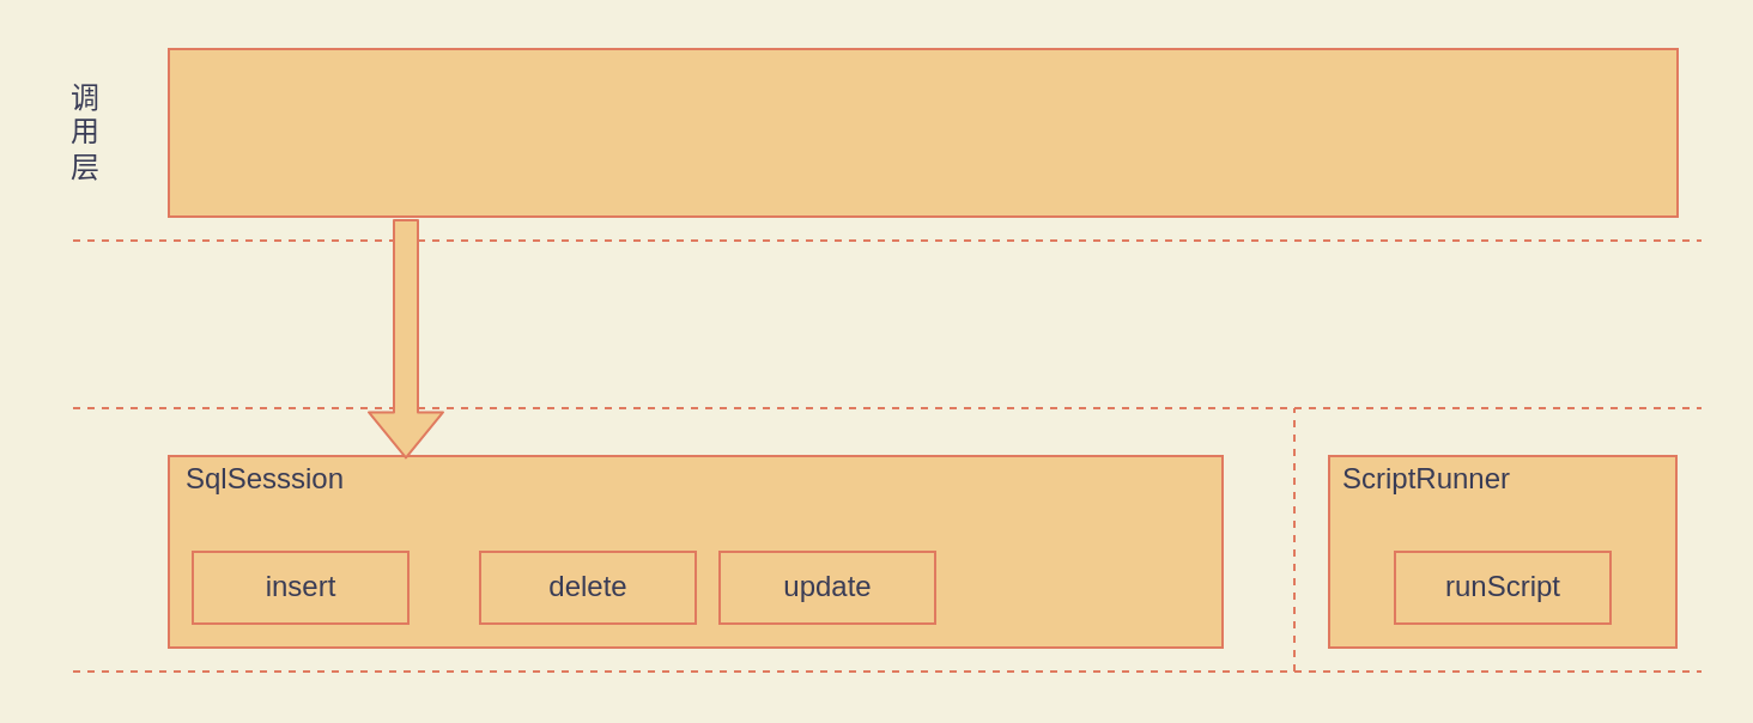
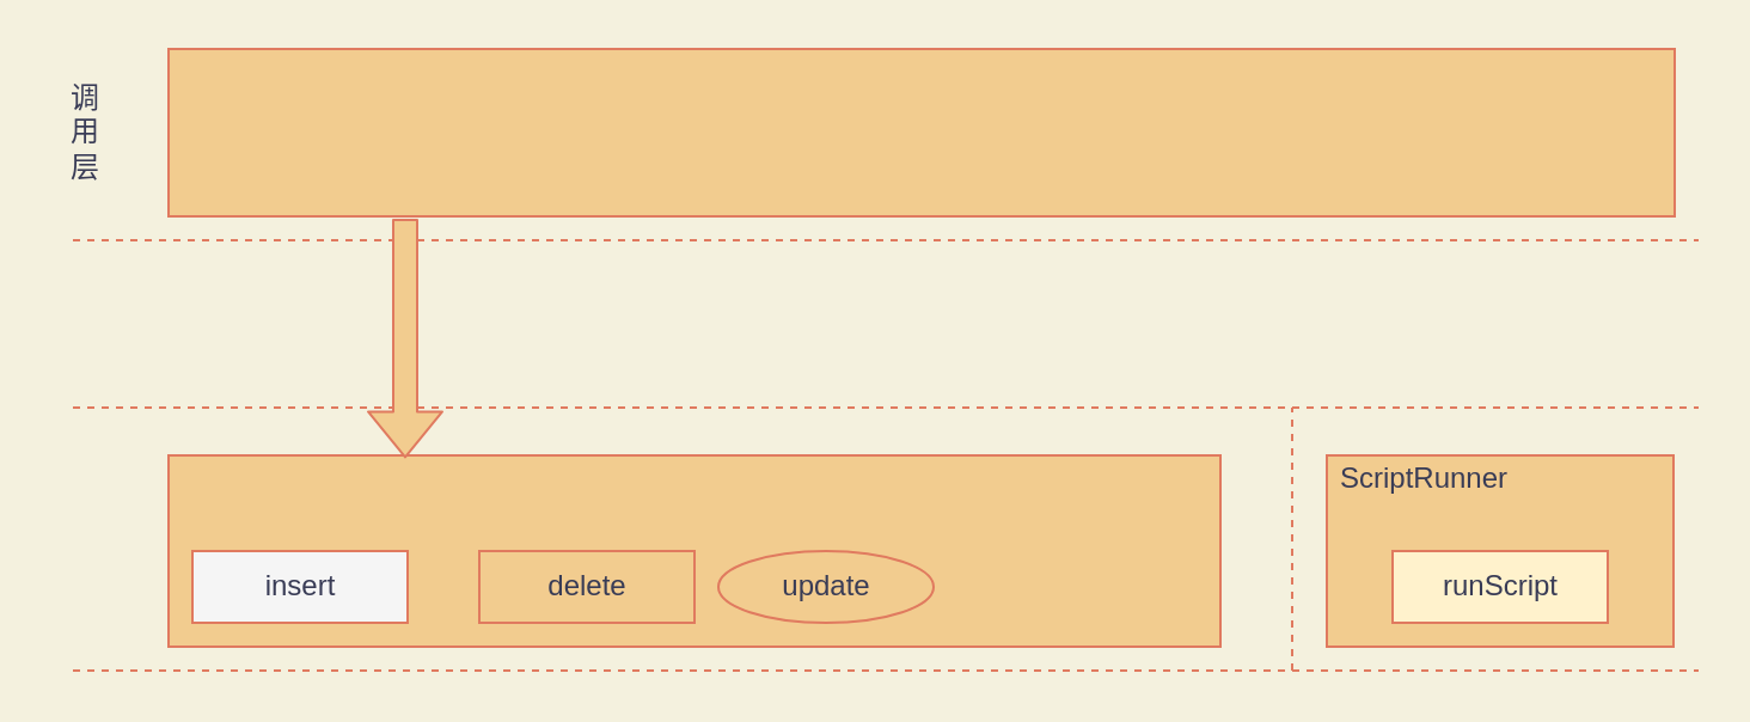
  <mxCell id="0" />
  <mxCell id="1" parent="0" />
  <mxCell id="2" value="" style="rounded=0;whiteSpace=wrap;html=1;strokeColor=#E07A5F;fillColor=#F2CC8F;fontColor=#393C56;" parent="1" vertex="1"><mxGeometry x="554.5" y="190" width="145" height="80" as="geometry" /></mxCell>
  <mxCell id="3" value="" style="rounded=0;whiteSpace=wrap;html=1;strokeColor=#E07A5F;fillColor=#F2CC8F;fontColor=#393C56;" parent="1" vertex="1"><mxGeometry x="70" y="190" width="440" height="80" as="geometry" /></mxCell>
- <mxCell id="4" value="insert" style="html=1;fillColor=#F2CC8F;strokeColor=#E07A5F;fontColor=#393C56;" parent="1" vertex="1"><mxGeometry x="80" y="230" width="90" height="30" as="geometry" /></mxCell>
+ <mxCell id="4" value="insert" style="html=1;fillColor=#f5f5f5;strokeColor=#E07A5F;fontColor=#393C56;" parent="1" vertex="1"><mxGeometry x="80" y="230" width="90" height="30" as="geometry" /></mxCell>
  <mxCell id="5" value="" style="endArrow=none;html=1;labelBackgroundColor=#F4F1DE;strokeColor=#E07A5F;fontColor=#393C56;dashed=1;" parent="1" edge="1"><mxGeometry width="50" height="50" relative="1" as="geometry"><mxPoint x="30" y="280" as="sourcePoint" /><mxPoint x="710" y="280" as="targetPoint" /></mxGeometry></mxCell>
  <mxCell id="6" value="delete" style="html=1;fillColor=#F2CC8F;strokeColor=#E07A5F;fontColor=#393C56;" parent="1" vertex="1"><mxGeometry x="200" y="230" width="90" height="30" as="geometry" /></mxCell>
- <mxCell id="7" value="update" style="html=1;fillColor=#F2CC8F;strokeColor=#E07A5F;fontColor=#393C56;" parent="1" vertex="1"><mxGeometry x="300" y="230" width="90" height="30" as="geometry" /></mxCell>
- <mxCell id="8" value="runScript" style="html=1;fillColor=#F2CC8F;strokeColor=#E07A5F;fontColor=#393C56;" parent="1" vertex="1"><mxGeometry x="582" y="230" width="90" height="30" as="geometry" /></mxCell>
- <mxCell id="9" value="SqlSesssion" style="text;html=1;resizable=0;autosize=1;align=center;verticalAlign=middle;points=[];fillColor=none;strokeColor=none;rounded=0;fontColor=#393C56;" parent="1" vertex="1"><mxGeometry x="70" y="190" width="80" height="20" as="geometry" /></mxCell>
+ <mxCell id="7" value="update" style="ellipse;html=1;fillColor=#F2CC8F;strokeColor=#E07A5F;fontColor=#393C56;" parent="1" vertex="1"><mxGeometry x="300" y="230" width="90" height="30" as="geometry" /></mxCell>
+ <mxCell id="8" value="runScript" style="html=1;fillColor=#fff2cc;strokeColor=#E07A5F;fontColor=#393C56;" parent="1" vertex="1"><mxGeometry x="582" y="230" width="90" height="30" as="geometry" /></mxCell>
  <mxCell id="10" value="ScriptRunner" style="text;html=1;resizable=0;autosize=1;align=center;verticalAlign=middle;points=[];fillColor=none;strokeColor=none;rounded=0;fontColor=#393C56;" parent="1" vertex="1"><mxGeometry x="550" y="190" width="90" height="20" as="geometry" /></mxCell>
  <mxCell id="11" value="" style="endArrow=none;html=1;jumpSize=3;labelBackgroundColor=#F4F1DE;strokeColor=#E07A5F;fontColor=#393C56;dashed=1;" parent="1" edge="1"><mxGeometry width="50" height="50" relative="1" as="geometry"><mxPoint x="30" y="170" as="sourcePoint" /><mxPoint x="710" y="170" as="targetPoint" /></mxGeometry></mxCell>
  <mxCell id="12" value="" style="endArrow=none;html=1;labelBackgroundColor=#F4F1DE;strokeColor=#E07A5F;fontColor=#393C56;dashed=1;" parent="1" edge="1"><mxGeometry width="50" height="50" relative="1" as="geometry"><mxPoint x="30" y="100" as="sourcePoint" /><mxPoint x="710" y="100" as="targetPoint" /></mxGeometry></mxCell>
  <mxCell id="13" value="调&lt;br&gt;用&lt;br&gt;层" style="text;html=1;resizable=0;autosize=1;align=center;verticalAlign=middle;points=[];fillColor=none;strokeColor=none;rounded=0;fontColor=#393C56;" parent="1" vertex="1"><mxGeometry x="20" y="30" width="30" height="50" as="geometry" /></mxCell>
  <mxCell id="14" value="" style="rounded=0;whiteSpace=wrap;html=1;strokeColor=#E07A5F;fillColor=#F2CC8F;fontColor=#393C56;" parent="1" vertex="1"><mxGeometry x="70" y="20" width="630" height="70" as="geometry" /></mxCell>
  <mxCell id="15" value="" style="endArrow=none;dashed=1;html=1;strokeWidth=1;labelBackgroundColor=#F4F1DE;strokeColor=#E07A5F;fontColor=#393C56;" parent="1" edge="1"><mxGeometry width="50" height="50" relative="1" as="geometry"><mxPoint x="540" y="280" as="sourcePoint" /><mxPoint x="540" y="170" as="targetPoint" /></mxGeometry></mxCell>
  <mxCell id="16" value="" style="shape=flexArrow;endArrow=classic;html=1;strokeWidth=1;entryX=0.225;entryY=0.015;entryDx=0;entryDy=0;entryPerimeter=0;fillColor=#F2CC8F;strokeColor=#E07A5F;labelBackgroundColor=#F4F1DE;fontColor=#393C56;" parent="1" target="3" edge="1"><mxGeometry width="50" height="50" relative="1" as="geometry"><mxPoint x="169" y="91" as="sourcePoint" /><mxPoint x="410" y="250" as="targetPoint" /></mxGeometry></mxCell>
